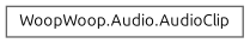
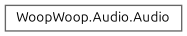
  digraph {
    rankdir=LR
    fontname=Ubuntu
-   n1 [color=grey40 fillcolor=white fontname=Ubuntu fontsize=10 height=0.2 label="WoopWoop.Audio.AudioClip" shape=box style=filled width=0.4]
+   n1 [color=grey40 fillcolor=white fontname=Ubuntu fontsize=10 height=0.2 label="WoopWoop.Audio.Audio" shape=box style=filled width=0.4]
  }
